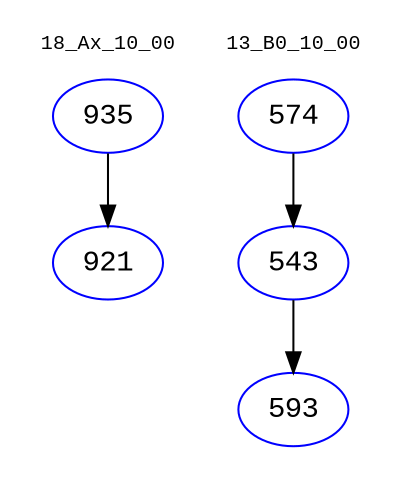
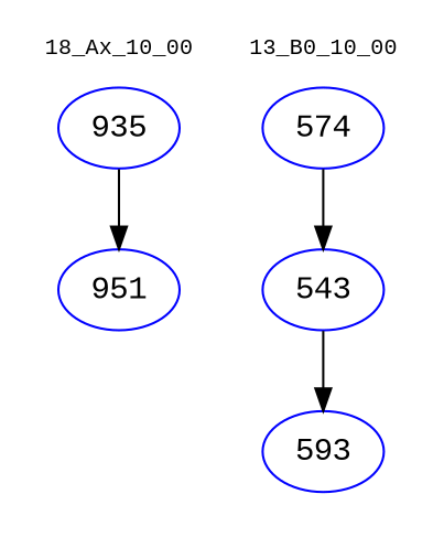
  digraph {
    fontname="Liberation Mono"
    node [color=blue fontname="Liberation Mono"]
    edge [color=black fontname="Liberation Mono"]
    n1 [label=935]
-   n2 [label=921]
+   n2 [label=951]
    n3 [label=543]
    n4 [label=593]
    n5 [label=574]
    subgraph cluster_1 {
      color=white
      fontsize=10
      label="18_Ax_10_00"
      n1
      n2
    }
    subgraph cluster_2 {
      color=white
      fontsize=10
      label="13_B0_10_00"
      n3
      n4
      n5
    }
    n1 -> n2
    n3 -> n4
    n5 -> n3
  }
